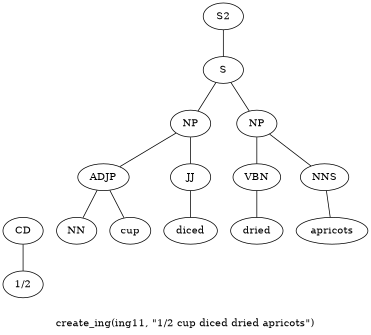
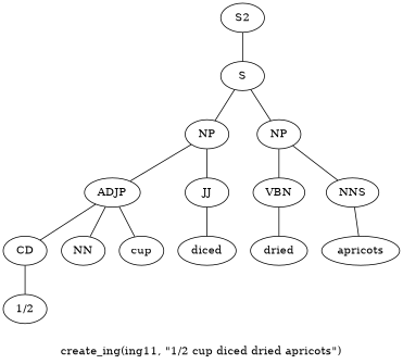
  graph {
    label="create_ing(ing11, \"1/2 cup diced dried apricots\")"
    n1 [label=S2]
    n2 [label=S]
    n3 [label=NP]
    n4 [label=NP]
    n5 [label=ADJP]
    n6 [label=JJ]
    n7 [label=VBN]
    n8 [label=NNS]
    n9 [label=CD]
    n10 [label=NN]
    n11 [label=cup]
    n12 [label=diced]
    n13 [label="1/2"]
    n14 [label=dried]
    n15 [label=apricots]
    n1 -- n2
    n2 -- n3
    n2 -- n4
    n3 -- n5
    n3 -- n6
    n4 -- n7
    n4 -- n8
+   n5 -- n9
    n5 -- n10
    n5 -- n11
    n6 -- n12
    n7 -- n14
    n8 -- n15
    n9 -- n13
  }
